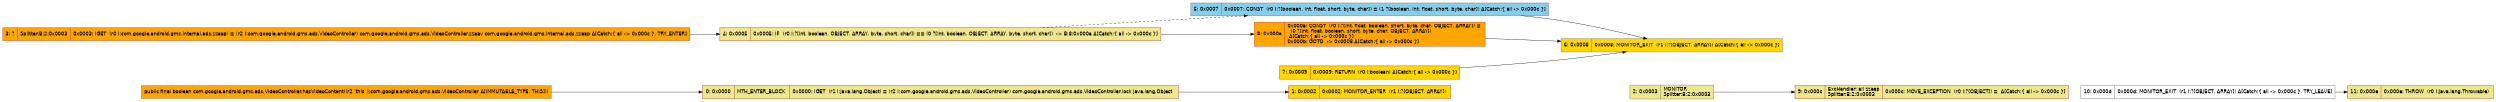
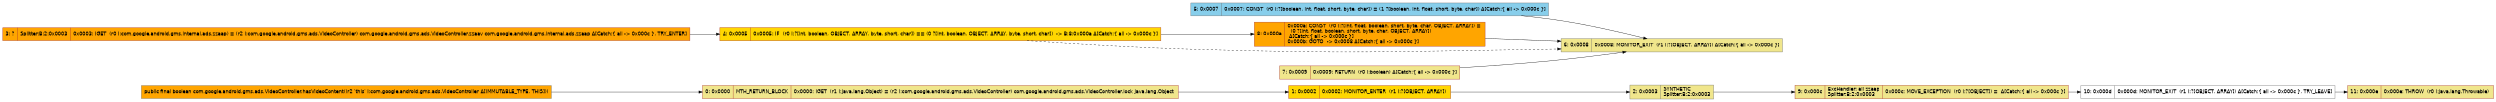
  digraph {
    fontname="DejaVu Sans"
    rankdir=LR
    node [color=brown fillcolor=khaki fontname="DejaVu Sans" shape=record style=filled]
    edge [fontname="DejaVu Sans"]
-   n1 [label="{0\:\ 0x0000|MTH_ENTER_BLOCK\l|0x0000: IGET  (r1 I:java.lang.Object) = (r2 I:com.google.android.gms.ads.VideoController) com.google.android.gms.ads.VideoController.lock java.lang.Object \l}"]
+   n1 [label="{0\:\ 0x0000|MTH_RETURN_BLOCK\l|0x0000: IGET  (r1 I:java.lang.Object) = (r2 I:com.google.android.gms.ads.VideoController) com.google.android.gms.ads.VideoController.lock java.lang.Object \l}"]
    n2 [fillcolor=gold label="{1\:\ 0x0002|0x0002: MONITOR_ENTER  (r1 I:?[OBJECT, ARRAY]) \l}"]
-   n3 [color=gray40 label="{2\:\ 0x0003|MONITOR\lSplitter:B:2:0x0003\l}"]
+   n3 [color=gray40 label="{2\:\ 0x0003|SYNTHETIC\lSplitter:B:2:0x0003\l}"]
    n4 [label="{9\:\ 0x000c|ExcHandler: all zzaap\lSplitter:B:2:0x0003\l|0x000c: MOVE_EXCEPTION  (r0 I:?[OBJECT]) =  A[Catch:\{ all \-\> 0x000c \}]\l}"]
    n5 [fillcolor=orange label="{3\:\ ?|Splitter:B:2:0x0003\l|0x0003: IGET  (r0 I:com.google.android.gms.internal.ads.zzaap) = (r2 I:com.google.android.gms.ads.VideoController) com.google.android.gms.ads.VideoController.zzaav com.google.android.gms.internal.ads.zzaap A[Catch:\{ all \-\> 0x000c \}, TRY_ENTER]\l}"]
-   n6 [label="{4\:\ 0x0005|0x0005: IF  (r0 I:?[int, boolean, OBJECT, ARRAY, byte, short, char]) == (0 ?[int, boolean, OBJECT, ARRAY, byte, short, char])  \-\> B:8:0x000a A[Catch:\{ all \-\> 0x000c \}]\l}"]
+   n6 [fillcolor=gold label="{4\:\ 0x0005|0x0005: IF  (r0 I:?[int, boolean, OBJECT, ARRAY, byte, short, char]) == (0 ?[int, boolean, OBJECT, ARRAY, byte, short, char])  \-\> B:8:0x000a A[Catch:\{ all \-\> 0x000c \}]\l}"]
    n7 [color=gray40 fillcolor=white label="{10\:\ 0x000d|0x000d: MONITOR_EXIT  (r1 I:?[OBJECT, ARRAY]) A[Catch:\{ all \-\> 0x000c \}, TRY_LEAVE]\l}"]
    n8 [color=gray40 fillcolor=skyblue label="{5\:\ 0x0007|0x0007: CONST  (r0 I:?[boolean, int, float, short, byte, char]) = (1 ?[boolean, int, float, short, byte, char]) A[Catch:\{ all \-\> 0x000c \}]\l}"]
    n9 [fillcolor=orange label="{8\:\ 0x000a|0x000a: CONST  (r0 I:?[int, float, boolean, short, byte, char, OBJECT, ARRAY]) = \l  (0 ?[int, float, boolean, short, byte, char, OBJECT, ARRAY])\l A[Catch:\{ all \-\> 0x000c \}]\l0x000b: GOTO  \-\> 0x0008 A[Catch:\{ all \-\> 0x000c \}]\l}"]
-   n10 [color=gray40 fillcolor=gold label="{6\:\ 0x0008|0x0008: MONITOR_EXIT  (r1 I:?[OBJECT, ARRAY]) A[Catch:\{ all \-\> 0x000c \}]\l}"]
-   n11 [fillcolor=gold label="{7\:\ 0x0009|0x0009: RETURN  (r0 I:boolean) A[Catch:\{ all \-\> 0x000c \}]\l}"]
+   n10 [color=gray40 label="{6\:\ 0x0008|0x0008: MONITOR_EXIT  (r1 I:?[OBJECT, ARRAY]) A[Catch:\{ all \-\> 0x000c \}]\l}"]
+   n11 [label="{7\:\ 0x0009|0x0009: RETURN  (r0 I:boolean) A[Catch:\{ all \-\> 0x000c \}]\l}"]
    n12 [label="{11\:\ 0x000e|0x000e: THROW  (r0 I:java.lang.Throwable) \l}"]
    n13 [color=gray40 fillcolor=orange label="{public final boolean com.google.android.gms.ads.VideoController.hasVideoContent((r2 'this' I:com.google.android.gms.ads.VideoController A[IMMUTABLE_TYPE, THIS])) }"]
    n1 -> n2
+   n2 -> n3
    n3 -> n4
+   n4 -> n7
    n5 -> n6
-   n6 -> n8 [style=dashed]
+   n6 -> n10 [style=dashed]
    n6 -> n9
    n7 -> n12
    n8 -> n10
    n9 -> n10
    n11 -> n10
    n13 -> n1
  }
